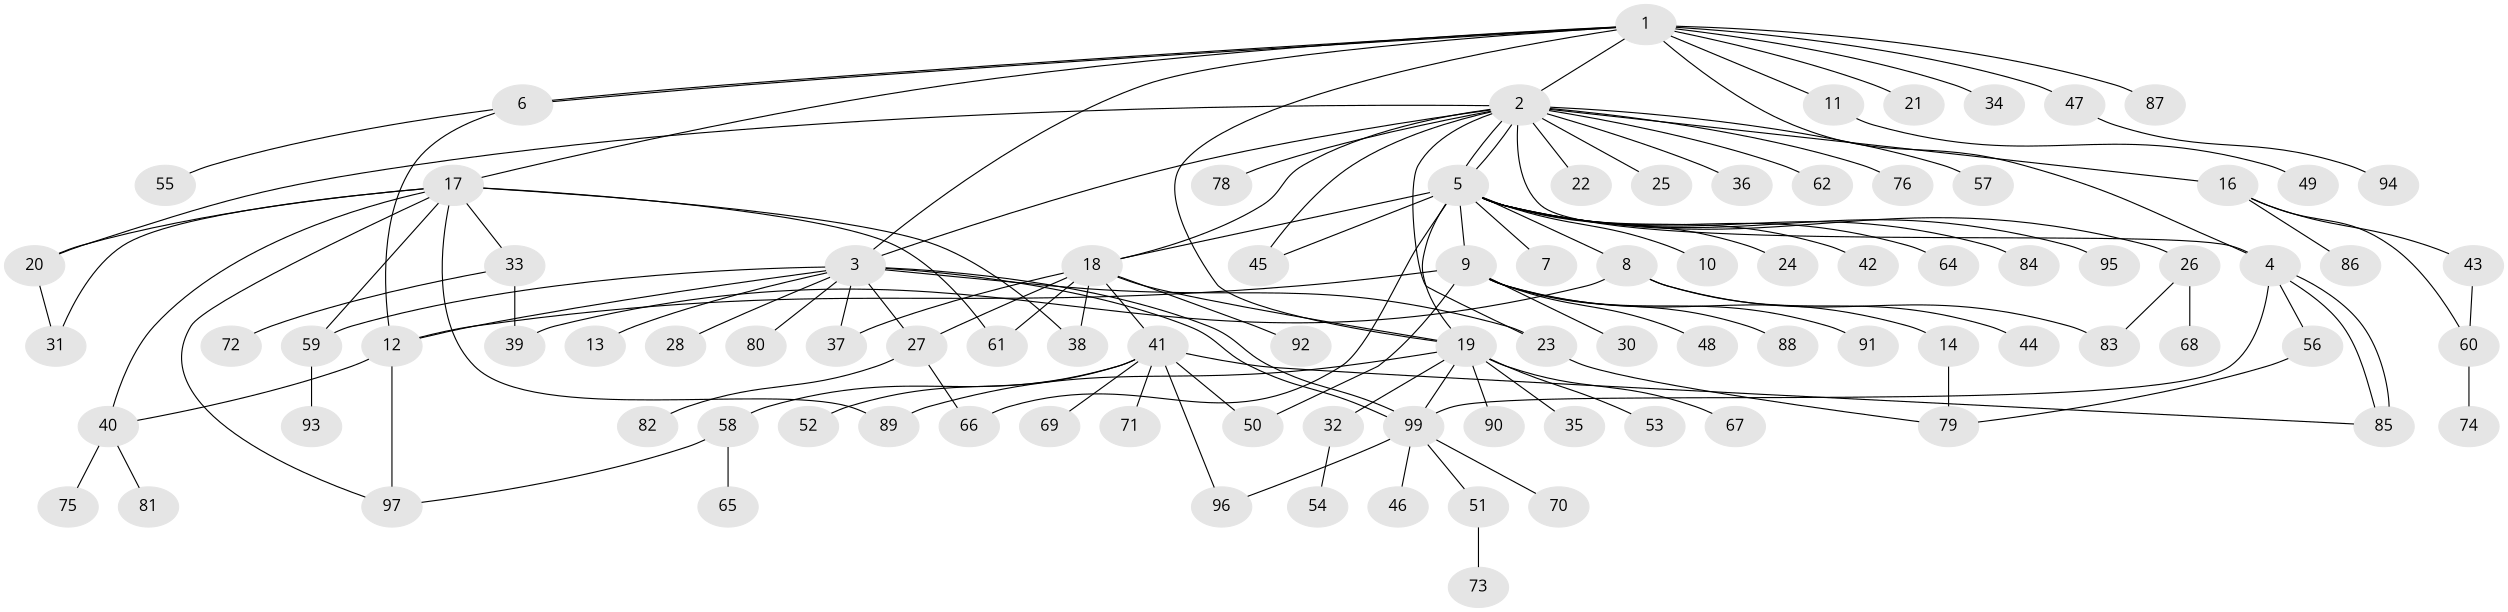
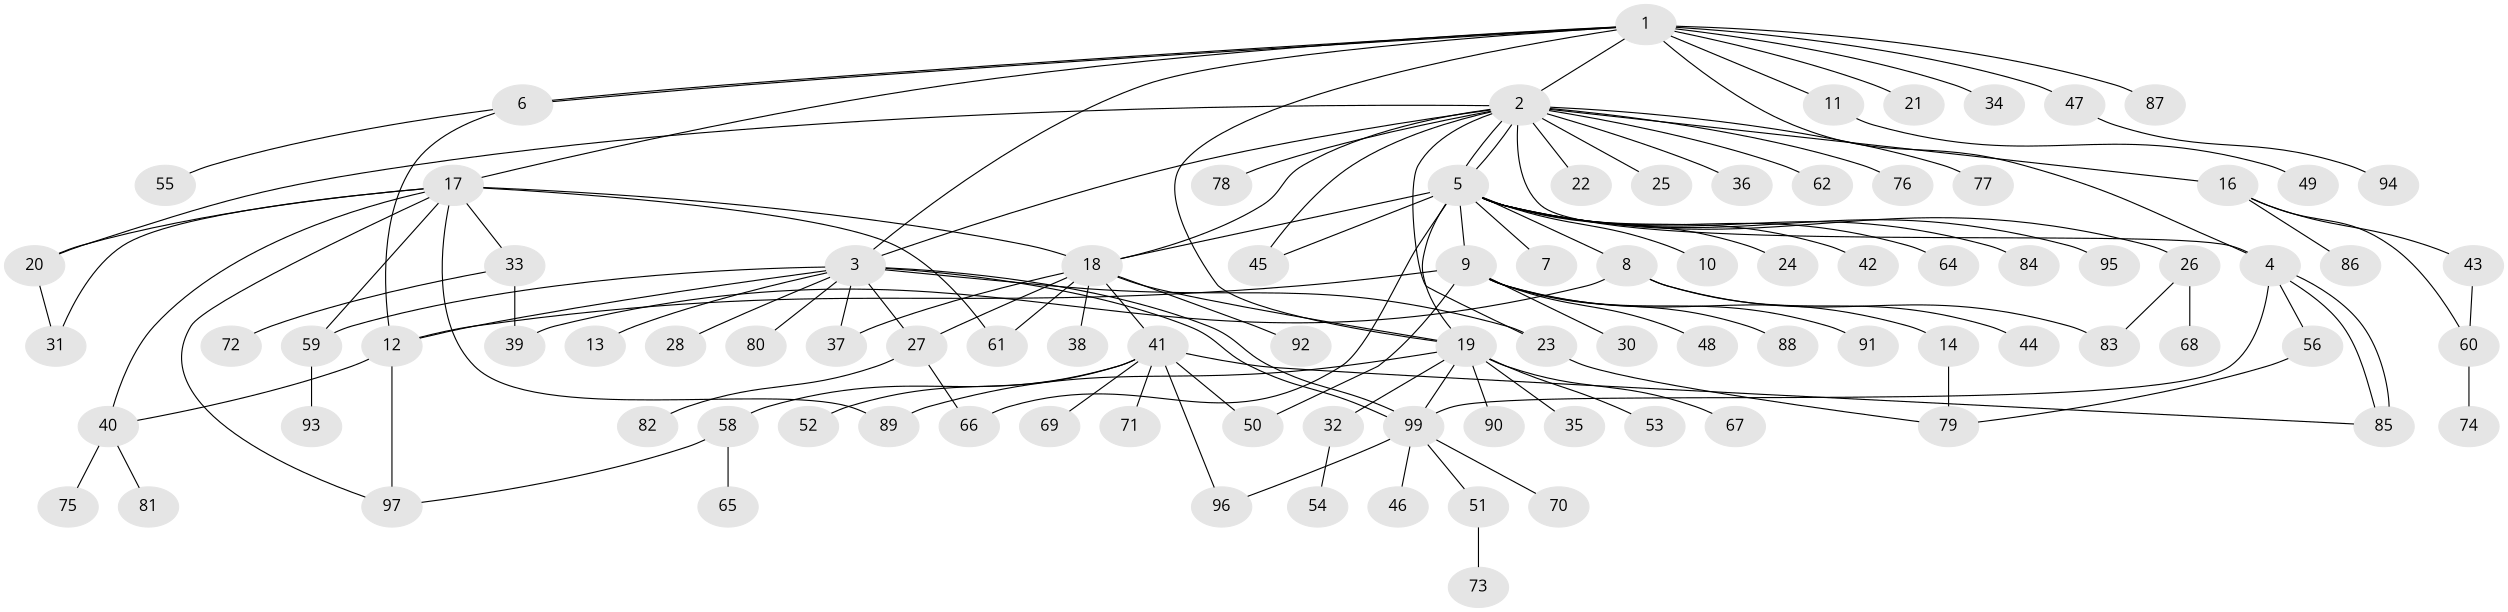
  graph {
    fontname="Open Sans"
    node [color=gray90 fontname="Open Sans" style=filled]
    edge [fontname="Open Sans"]
    1
    2
    3
    4
    6
    11
    17
    19
    21
    34
    47
    87
    5
    16
    18
    20
    22
    23
    25
    36
    45
    62
    76
-   77 [label=57]
+   77
    78
    12
    13
    27
    28
    n30 [label=99]
    37
    59
    80
    56
    85
    55
    49
    40
    97
    31
    33
    61
    89
    32
    35
    53
    67
    90
    94
    7
    8
    9
    10
    24
    26
    42
    64
    66
    84
    95
    43
    60
    86
    38
    41
    92
    79
    82
    46
    51
    70
    96
    93
    39
    44
    83
    14
    30
    48
    50
    88
    91
    68
    75
    81
    74
    72
    52
    58
    69
    71
    54
    73
    65
    1 -- 2
    1 -- 3
    1 -- 4
    1 -- 6
    1 -- 6
    1 -- 11
    1 -- 17
    1 -- 19
    1 -- 21
    1 -- 34
    1 -- 47
    1 -- 87
    2 -- 3
    2 -- 4
    2 -- 5
    2 -- 5
    2 -- 16
    2 -- 18
    2 -- 20
    2 -- 22
    2 -- 23
    2 -- 25
    2 -- 36
    2 -- 45
    2 -- 62
    2 -- 76
    2 -- 77
    2 -- 78
    3 -- 23
    3 -- 12
    3 -- 13
    3 -- 27
    3 -- 28
    3 -- n30
    3 -- n30
    3 -- 37
    3 -- 59
    3 -- 80
    4 -- n30
    4 -- 56
    4 -- 85
    4 -- 85
    6 -- 12
    6 -- 55
    11 -- 49
-   17 -- 38
+   17 -- 18
    17 -- 20
    17 -- 59
    17 -- 40
    17 -- 97
    17 -- 31
    17 -- 33
    17 -- 61
    17 -- 89
    19 -- n30
    19 -- 89
    19 -- 32
    19 -- 35
    19 -- 53
    19 -- 67
    19 -- 90
    47 -- 94
    5 -- 19
    5 -- 18
    5 -- 45
    5 -- 7
    5 -- 8
    5 -- 9
    5 -- 10
    5 -- 24
    5 -- 26
    5 -- 42
    5 -- 64
    5 -- 66
    5 -- 84
    5 -- 95
    16 -- 43
    16 -- 60
    16 -- 86
    18 -- 19
    18 -- 27
    18 -- 37
    18 -- 61
    18 -- 38
    18 -- 41
    18 -- 92
    20 -- 31
    23 -- 79
    12 -- 40
    12 -- 97
    27 -- 66
    27 -- 82
    n30 -- 46
    n30 -- 51
    n30 -- 70
    n30 -- 96
    59 -- 93
    56 -- 79
    40 -- 75
    40 -- 81
    33 -- 39
    33 -- 72
    32 -- 54
    8 -- 39
    8 -- 44
    8 -- 83
    9 -- 12
    9 -- 14
    9 -- 30
    9 -- 48
    9 -- 50
    9 -- 88
    9 -- 91
    26 -- 83
    26 -- 68
    43 -- 60
    60 -- 74
    41 -- 85
    41 -- 96
    41 -- 50
    41 -- 52
    41 -- 58
    41 -- 69
    41 -- 71
    51 -- 73
    14 -- 79
    58 -- 97
    58 -- 65
  }
